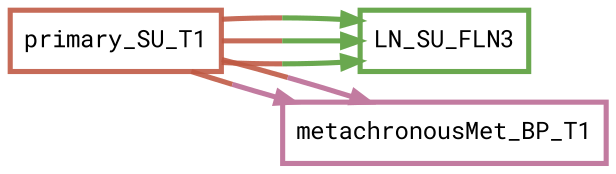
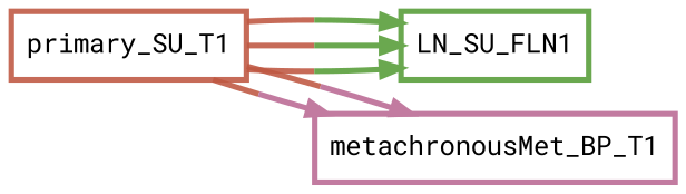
  digraph {
    fontname="Roboto Mono"
    rankdir=LR
    node [fillcolor=white fontname="Roboto Mono" penwidth=3.0 shape=box]
    edge [color="#be5742e1;0.5:#6aa84fff" fontname="Roboto Mono" penwidth=3]
-   LN_SU_FLN1 [color="#6aa84fff" label=LN_SU_FLN3]
+   LN_SU_FLN1 [color="#6aa84fff"]
    metachronousMet_BP_T1 [color="#c27ba0ff"]
    primary_SU_T1 [color="#be5742e1"]
    primary_SU_T1 -> LN_SU_FLN1
    primary_SU_T1 -> LN_SU_FLN1
    primary_SU_T1 -> LN_SU_FLN1
    primary_SU_T1 -> metachronousMet_BP_T1 [color="#be5742e1;0.5:#c27ba0ff"]
    primary_SU_T1 -> metachronousMet_BP_T1 [color="#be5742e1;0.5:#c27ba0ff"]
  }
